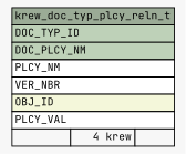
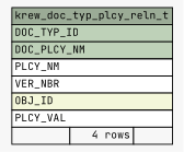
  digraph {
    bgcolor="#f7f7f7"
    fontname="JetBrains Mono"
    fontsize=11
    nodesep=0.18
    rankdir=RL
    ranksep=0.46
-   n1 [fontname="JetBrains Mono" fontsize=11 label=<     <TABLE BORDER="0" CELLBORDER="1" CELLSPACING="0" BGCOLOR="#ffffff">       <TR><TD COLSPAN="3" BGCOLOR="#9bab96" ALIGN="CENTER">krew_doc_typ_plcy_reln_t</TD></TR>       <TR><TD PORT="DOC_TYP_ID" COLSPAN="3" BGCOLOR="#bed1b8" ALIGN="LEFT">DOC_TYP_ID</TD></TR>       <TR><TD PORT="DOC_PLCY_NM" COLSPAN="3" BGCOLOR="#bed1b8" ALIGN="LEFT">DOC_PLCY_NM</TD></TR>       <TR><TD PORT="PLCY_NM" COLSPAN="3" ALIGN="LEFT">PLCY_NM</TD></TR>       <TR><TD PORT="VER_NBR" COLSPAN="3" ALIGN="LEFT">VER_NBR</TD></TR>       <TR><TD PORT="OBJ_ID" COLSPAN="3" BGCOLOR="#f4f7da" ALIGN="LEFT">OBJ_ID</TD></TR>       <TR><TD PORT="PLCY_VAL" COLSPAN="3" ALIGN="LEFT">PLCY_VAL</TD></TR>       <TR><TD ALIGN="LEFT" BGCOLOR="#f7f7f7">  </TD><TD ALIGN="RIGHT" BGCOLOR="#f7f7f7">4 krew</TD><TD ALIGN="RIGHT" BGCOLOR="#f7f7f7">  </TD></TR>     </TABLE>> shape=plaintext]
+   n1 [fontname="JetBrains Mono" fontsize=11 label=<     <TABLE BORDER="0" CELLBORDER="1" CELLSPACING="0" BGCOLOR="#ffffff">       <TR><TD COLSPAN="3" BGCOLOR="#9bab96" ALIGN="CENTER">krew_doc_typ_plcy_reln_t</TD></TR>       <TR><TD PORT="DOC_TYP_ID" COLSPAN="3" BGCOLOR="#bed1b8" ALIGN="LEFT">DOC_TYP_ID</TD></TR>       <TR><TD PORT="DOC_PLCY_NM" COLSPAN="3" BGCOLOR="#bed1b8" ALIGN="LEFT">DOC_PLCY_NM</TD></TR>       <TR><TD PORT="PLCY_NM" COLSPAN="3" ALIGN="LEFT">PLCY_NM</TD></TR>       <TR><TD PORT="VER_NBR" COLSPAN="3" ALIGN="LEFT">VER_NBR</TD></TR>       <TR><TD PORT="OBJ_ID" COLSPAN="3" BGCOLOR="#f4f7da" ALIGN="LEFT">OBJ_ID</TD></TR>       <TR><TD PORT="PLCY_VAL" COLSPAN="3" ALIGN="LEFT">PLCY_VAL</TD></TR>       <TR><TD ALIGN="LEFT" BGCOLOR="#f7f7f7">  </TD><TD ALIGN="RIGHT" BGCOLOR="#f7f7f7">4 rows</TD><TD ALIGN="RIGHT" BGCOLOR="#f7f7f7">  </TD></TR>     </TABLE>> shape=plaintext]
  }
